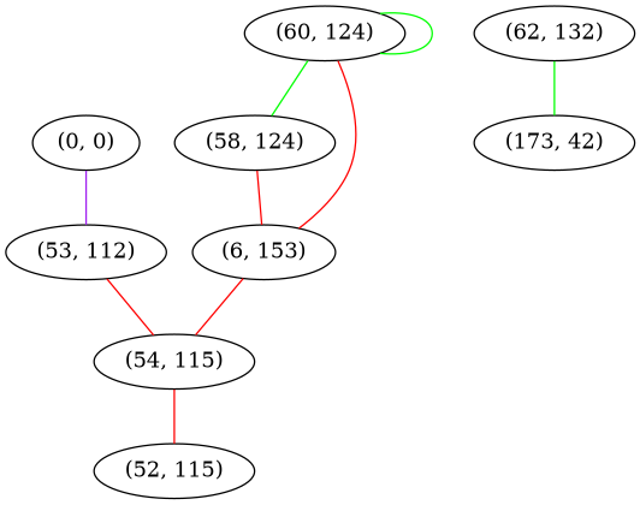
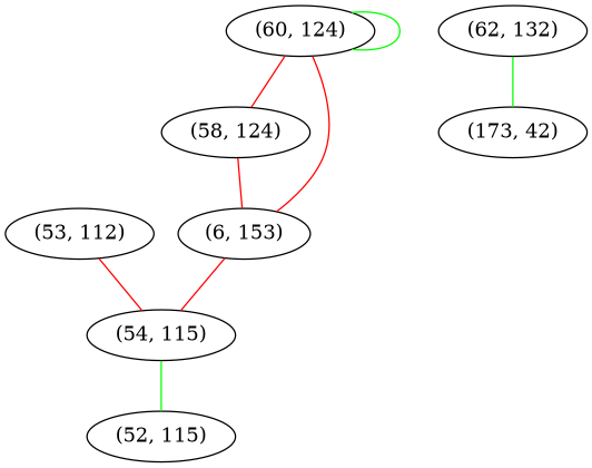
  graph {
    edge [color=red weight=1]
-   "(0, 0)"
    "(53, 112)"
    "(54, 115)"
    "(52, 115)"
    "(60, 124)"
    "(58, 124)"
    "(6, 153)"
    "(62, 132)"
    "(173, 42)"
-   "(0, 0)" -- "(53, 112)" [color=purple weight=4]
    "(53, 112)" -- "(54, 115)"
-   "(54, 115)" -- "(52, 115)"
+   "(54, 115)" -- "(52, 115)" [color=green]
    "(60, 124)" -- "(60, 124)" [color=green weight=2]
-   "(60, 124)" -- "(58, 124)" [color=green]
+   "(60, 124)" -- "(58, 124)"
    "(60, 124)" -- "(6, 153)"
    "(58, 124)" -- "(6, 153)"
    "(6, 153)" -- "(54, 115)"
    "(62, 132)" -- "(173, 42)" [color=green weight=2]
  }
